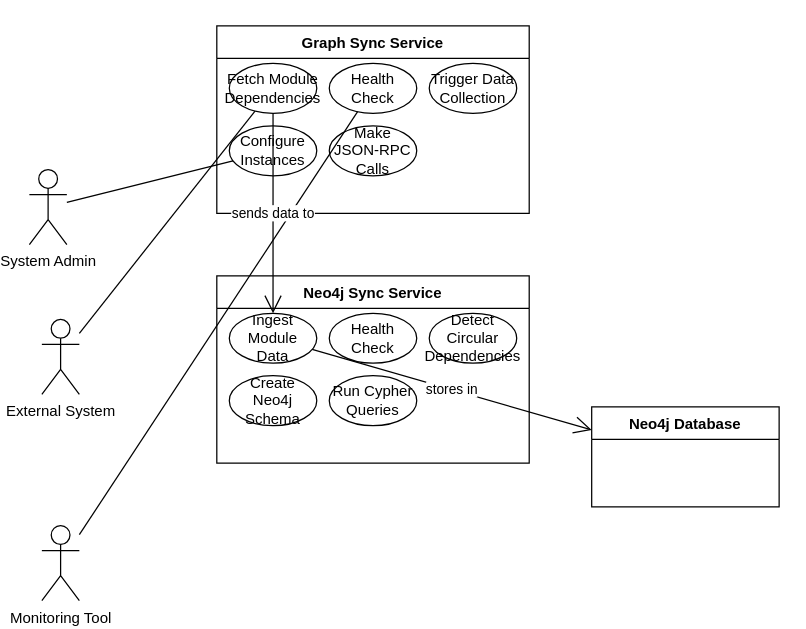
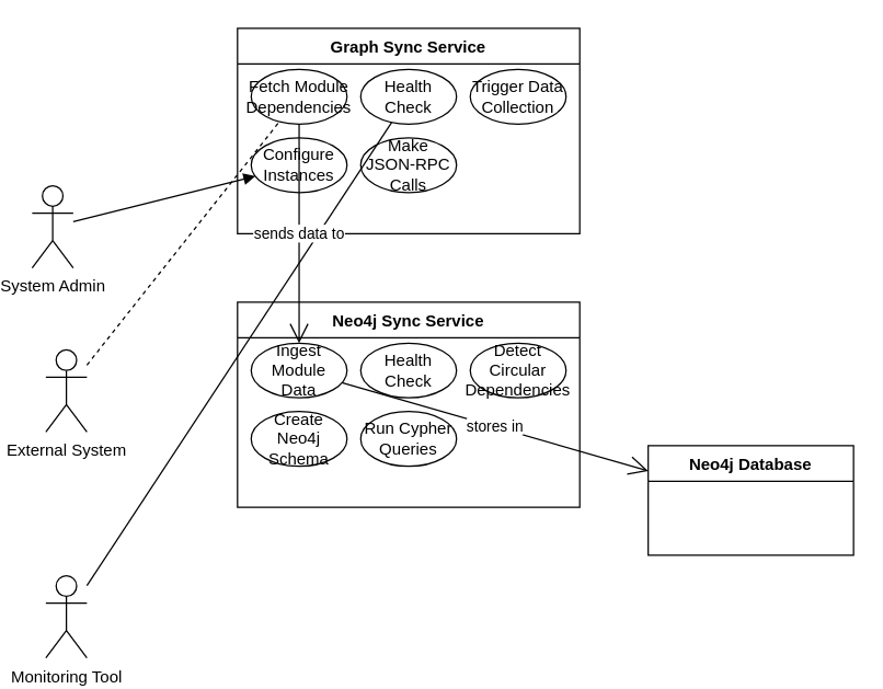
  <mxCell id="0" />
  <mxCell id="1" parent="0" />
  <mxCell id="2" value="System Admin" style="shape=umlActor;verticalLabelPosition=bottom;verticalAlign=top;html=1;outlineConnect=0;" vertex="1" parent="1"><mxGeometry x="20" y="135" width="30" height="60" as="geometry" /></mxCell>
  <mxCell id="3" value="External System" style="shape=umlActor;verticalLabelPosition=bottom;verticalAlign=top;html=1;outlineConnect=0;" vertex="1" parent="1"><mxGeometry x="30" y="255" width="30" height="60" as="geometry" /></mxCell>
  <mxCell id="4" value="Monitoring Tool" style="shape=umlActor;verticalLabelPosition=bottom;verticalAlign=top;html=1;outlineConnect=0;" vertex="1" parent="1"><mxGeometry x="30" y="420" width="30" height="60" as="geometry" /></mxCell>
  <mxCell id="5" value="Graph Sync Service" style="swimlane;fontStyle=1;align=center;verticalAlign=top;childLayout=stackLayout;horizontal=1;startSize=26;horizontalStack=0;resizeParent=1;resizeParentMax=0;resizeLast=0;collapsible=1;marginBottom=0;" vertex="1" parent="1"><mxGeometry x="170" y="20" width="250" height="150" as="geometry" /></mxCell>
  <mxCell id="6" value="Fetch Module Dependencies" style="ellipse;whiteSpace=wrap;html=1;" vertex="1" parent="5"><mxGeometry x="10" y="30" width="70" height="40" as="geometry" /></mxCell>
  <mxCell id="7" value="Health Check" style="ellipse;whiteSpace=wrap;html=1;" vertex="1" parent="5"><mxGeometry x="90" y="30" width="70" height="40" as="geometry" /></mxCell>
  <mxCell id="8" value="Trigger Data Collection" style="ellipse;whiteSpace=wrap;html=1;" vertex="1" parent="5"><mxGeometry x="170" y="30" width="70" height="40" as="geometry" /></mxCell>
  <mxCell id="9" value="Configure Instances" style="ellipse;whiteSpace=wrap;html=1;" vertex="1" parent="5"><mxGeometry x="10" y="80" width="70" height="40" as="geometry" /></mxCell>
  <mxCell id="10" value="Make JSON-RPC Calls" style="ellipse;whiteSpace=wrap;html=1;" vertex="1" parent="5"><mxGeometry x="90" y="80" width="70" height="40" as="geometry" /></mxCell>
  <mxCell id="11" value="Neo4j Sync Service" style="swimlane;fontStyle=1;align=center;verticalAlign=top;childLayout=stackLayout;horizontal=1;startSize=26;horizontalStack=0;resizeParent=1;resizeParentMax=0;resizeLast=0;collapsible=1;marginBottom=0;" vertex="1" parent="1"><mxGeometry x="170" y="220" width="250" height="150" as="geometry" /></mxCell>
  <mxCell id="12" value="Ingest Module Data" style="ellipse;whiteSpace=wrap;html=1;" vertex="1" parent="11"><mxGeometry x="10" y="30" width="70" height="40" as="geometry" /></mxCell>
  <mxCell id="13" value="Health Check" style="ellipse;whiteSpace=wrap;html=1;" vertex="1" parent="11"><mxGeometry x="90" y="30" width="70" height="40" as="geometry" /></mxCell>
  <mxCell id="14" value="Detect Circular Dependencies" style="ellipse;whiteSpace=wrap;html=1;" vertex="1" parent="11"><mxGeometry x="170" y="30" width="70" height="40" as="geometry" /></mxCell>
  <mxCell id="15" value="Create Neo4j Schema" style="ellipse;whiteSpace=wrap;html=1;" vertex="1" parent="11"><mxGeometry x="10" y="80" width="70" height="40" as="geometry" /></mxCell>
  <mxCell id="16" value="Run Cypher Queries" style="ellipse;whiteSpace=wrap;html=1;" vertex="1" parent="11"><mxGeometry x="90" y="80" width="70" height="40" as="geometry" /></mxCell>
  <mxCell id="17" value="Neo4j Database" style="swimlane;fontStyle=1;align=center;verticalAlign=top;childLayout=stackLayout;horizontal=1;startSize=26;horizontalStack=0;resizeParent=1;resizeParentMax=0;resizeLast=0;collapsible=1;marginBottom=0;" vertex="1" parent="1"><mxGeometry x="470" y="325" width="150" height="80" as="geometry" /></mxCell>
- <mxCell id="18" value="" style="endArrow=none;html=1;rounded=0;" edge="1" parent="1" source="2" target="9"><mxGeometry width="50" height="50" relative="1" as="geometry"><mxPoint x="70" y="150" as="sourcePoint" /><mxPoint x="220" y="120" as="targetPoint" /></mxGeometry></mxCell>
- <mxCell id="19" value="" style="endArrow=none;html=1;rounded=0;" edge="1" parent="1" source="3" target="6"><mxGeometry width="50" height="50" relative="1" as="geometry"><mxPoint x="70" y="300" as="sourcePoint" /><mxPoint x="220" y="70" as="targetPoint" /></mxGeometry></mxCell>
+ <mxCell id="18" value="" style="endArrow=block;html=1;rounded=0;" edge="1" parent="1" source="2" target="9"><mxGeometry width="50" height="50" relative="1" as="geometry"><mxPoint x="70" y="150" as="sourcePoint" /><mxPoint x="220" y="120" as="targetPoint" /></mxGeometry></mxCell>
+ <mxCell id="19" value="" style="endArrow=none;html=1;rounded=0;dashed=1;" edge="1" parent="1" source="3" target="6"><mxGeometry width="50" height="50" relative="1" as="geometry"><mxPoint x="70" y="300" as="sourcePoint" /><mxPoint x="220" y="70" as="targetPoint" /></mxGeometry></mxCell>
  <mxCell id="20" value="" style="endArrow=none;html=1;rounded=0;" edge="1" parent="1" source="4" target="7"><mxGeometry width="50" height="50" relative="1" as="geometry"><mxPoint x="70" y="450" as="sourcePoint" /><mxPoint x="290" y="70" as="targetPoint" /></mxGeometry></mxCell>
  <mxCell id="21" value="sends data to" style="endArrow=open;endSize=12;html=1;rounded=0;" edge="1" parent="1" source="6" target="12"><mxGeometry width="160" relative="1" as="geometry"><mxPoint x="220" y="70" as="sourcePoint" /><mxPoint x="220" y="250" as="targetPoint" /></mxGeometry></mxCell>
  <mxCell id="22" value="stores in" style="endArrow=open;endSize=12;html=1;rounded=0;" edge="1" parent="1" source="12" target="17"><mxGeometry width="160" relative="1" as="geometry"><mxPoint x="250" y="270" as="sourcePoint" /><mxPoint x="470" y="310" as="targetPoint" /></mxGeometry></mxCell>
